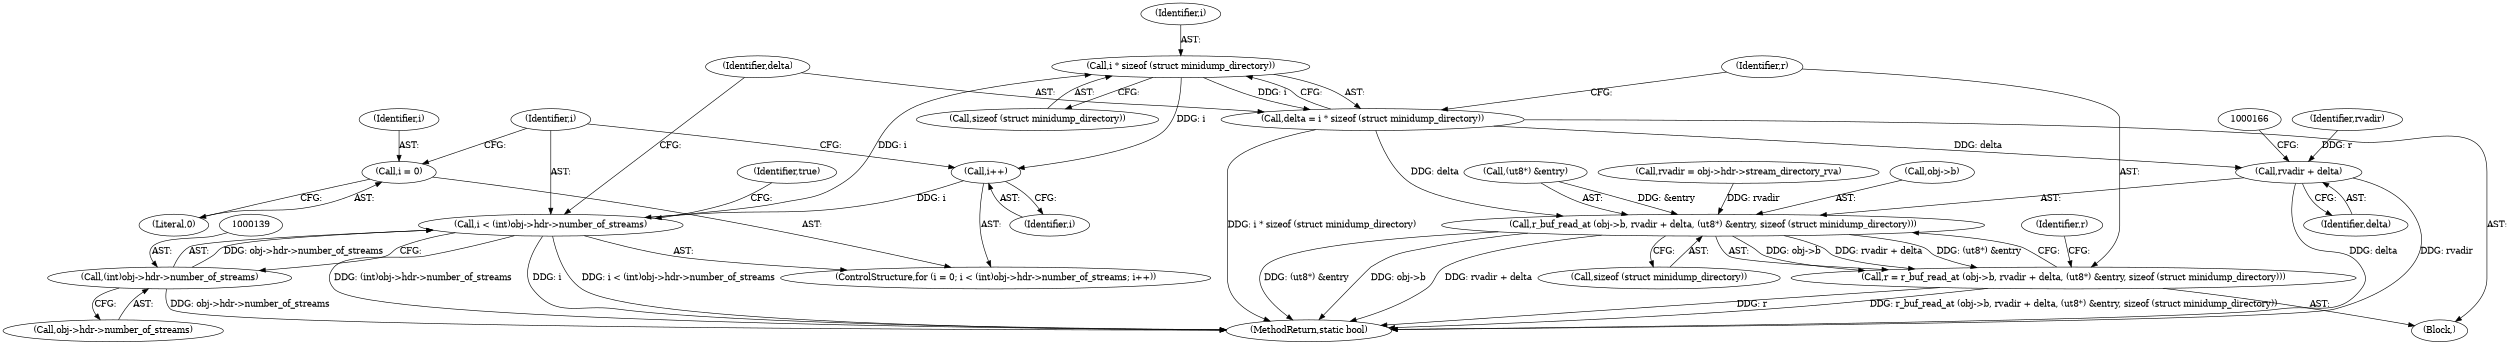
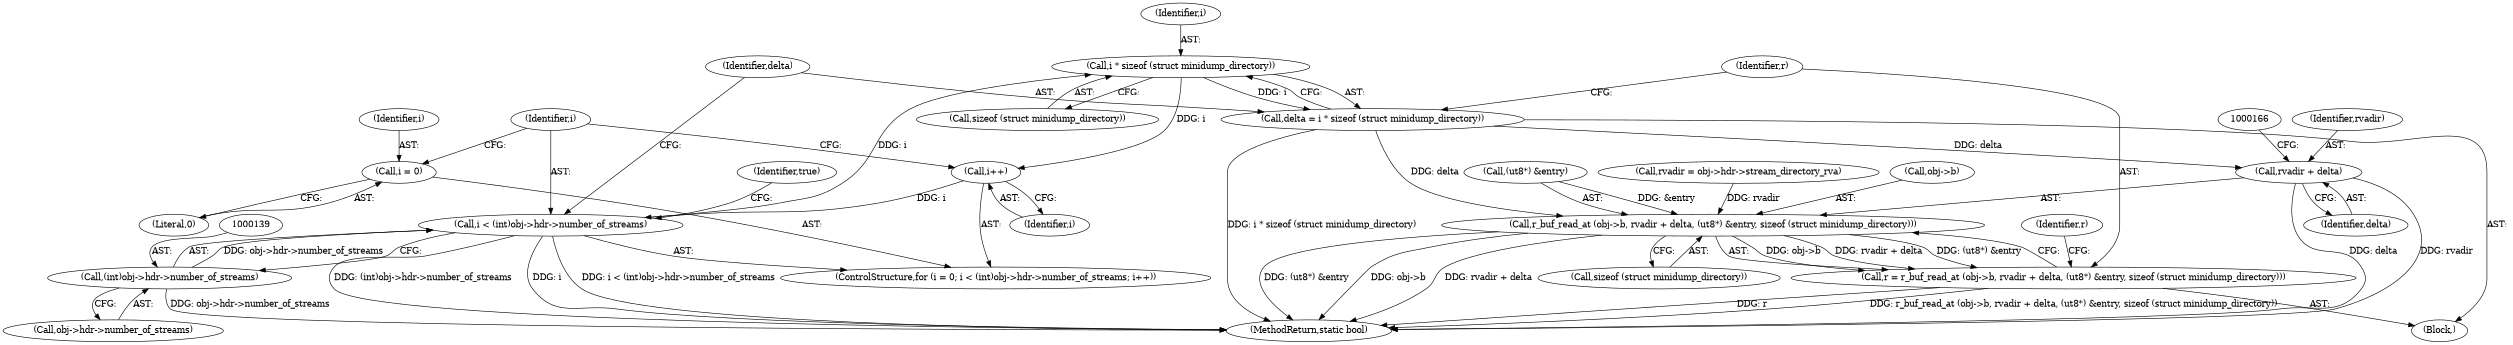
  digraph {
    n1 [label="(Call,i * sizeof (struct minidump_directory))"]
    n2 [label="(Call,i++)"]
    n3 [label="(Call,delta = i * sizeof (struct minidump_directory))"]
    n4 [label="(Call,sizeof (struct minidump_directory))"]
    n5 [label="(Call,i < (int)obj->hdr->number_of_streams)"]
    n6 [label="(ControlStructure,for (i = 0; i < (int)obj->hdr->number_of_streams; i++))"]
    n7 [label="(Identifier,i)"]
    n8 [label="(MethodReturn,static bool)"]
    n9 [label="(Call,r_buf_read_at (obj->b, rvadir + delta, (ut8*) &entry, sizeof (struct minidump_directory)))"]
    n10 [label="(Call,rvadir + delta)"]
    n11 [label="(Block,)"]
    n12 [label="(Call,(int)obj->hdr->number_of_streams)"]
    n13 [label="(Call,obj->hdr->number_of_streams)"]
    n14 [label="(Call,i = 0)"]
    n15 [label="(Literal,0)"]
    n16 [label="(Call,r = r_buf_read_at (obj->b, rvadir + delta, (ut8*) &entry, sizeof (struct minidump_directory)))"]
    n17 [label="(Call,sizeof (struct minidump_directory))"]
    n18 [label="(Identifier,delta)"]
    n19 [label="(Identifier,r)"]
    n20 [label="(Identifier,true)"]
    n21 [label="(Identifier,r)"]
    n22 [label="(Identifier,i)"]
    n23 [label="(Identifier,delta)"]
    n24 [label="(Call,obj->b)"]
    n25 [label="(Identifier,rvadir)"]
    n26 [label="(Identifier,i)"]
    n27 [label="(Call,(ut8*) &entry)"]
    n28 [label="(Call,rvadir = obj->hdr->stream_directory_rva)"]
    n29 [label="(Identifier,i)"]
    1000139
    1000166
    n1 -> n2 [label="DDG: i"]
    n1 -> n3 [label="AST: "]
    n1 -> n3 [label="DDG: i"]
    n1 -> n4 [label="CFG: "]
    n2 -> n5 [label="DDG: i"]
    n2 -> n6 [label="AST: "]
    n2 -> n7 [label="CFG: "]
    n3 -> n1 [label="CFG: "]
    n3 -> n8 [label="DDG: i * sizeof (struct minidump_directory)"]
    n3 -> n9 [label="DDG: delta"]
    n3 -> n10 [label="DDG: delta"]
    n3 -> n11 [label="AST: "]
    n4 -> n1 [label="AST: "]
    n5 -> n1 [label="DDG: i"]
    n5 -> n6 [label="AST: "]
    n5 -> n8 [label="DDG: i < (int)obj->hdr->number_of_streams"]
    n5 -> n8 [label="DDG: (int)obj->hdr->number_of_streams"]
    n5 -> n8 [label="DDG: i"]
    n5 -> n12 [label="CFG: "]
    n7 -> n2 [label="AST: "]
    n9 -> n8 [label="DDG: (ut8*) &entry"]
    n9 -> n8 [label="DDG: obj->b"]
    n9 -> n8 [label="DDG: rvadir + delta"]
    n9 -> n16 [label="AST: "]
    n9 -> n16 [label="DDG: obj->b"]
    n9 -> n16 [label="DDG: rvadir + delta"]
    n9 -> n16 [label="DDG: (ut8*) &entry"]
    n9 -> n17 [label="CFG: "]
    n10 -> n8 [label="DDG: delta"]
    n10 -> n8 [label="DDG: rvadir"]
    n10 -> n9 [label="AST: "]
    n10 -> n18 [label="CFG: "]
    n12 -> n5 [label="AST: "]
    n12 -> n5 [label="DDG: obj->hdr->number_of_streams"]
    n12 -> n8 [label="DDG: obj->hdr->number_of_streams"]
    n12 -> n13 [label="CFG: "]
    n13 -> n12 [label="AST: "]
    n14 -> n6 [label="AST: "]
    n14 -> n15 [label="CFG: "]
    n15 -> n14 [label="AST: "]
    n16 -> n8 [label="DDG: r"]
    n16 -> n8 [label="DDG: r_buf_read_at (obj->b, rvadir + delta, (ut8*) &entry, sizeof (struct minidump_directory))"]
    n16 -> n9 [label="CFG: "]
    n16 -> n11 [label="AST: "]
    n17 -> n9 [label="AST: "]
    n18 -> n10 [label="AST: "]
    n19 -> n3 [label="CFG: "]
    n19 -> n16 [label="AST: "]
    n20 -> n5 [label="CFG: "]
    n21 -> n16 [label="CFG: "]
    n22 -> n2 [label="CFG: "]
    n22 -> n5 [label="AST: "]
    n22 -> n14 [label="CFG: "]
    n23 -> n3 [label="AST: "]
    n23 -> n5 [label="CFG: "]
    n24 -> n9 [label="AST: "]
-   n25 -> n10 [label="DDG: r"]
+   n25 -> n10 [label="AST: "]
    n26 -> n1 [label="AST: "]
    n27 -> n9 [label="AST: "]
    n27 -> n9 [label="DDG: &entry"]
    n28 -> n9 [label="DDG: rvadir"]
    n29 -> n14 [label="AST: "]
    1000139 -> n12 [label="AST: "]
    1000166 -> n10 [label="CFG: "]
  }
